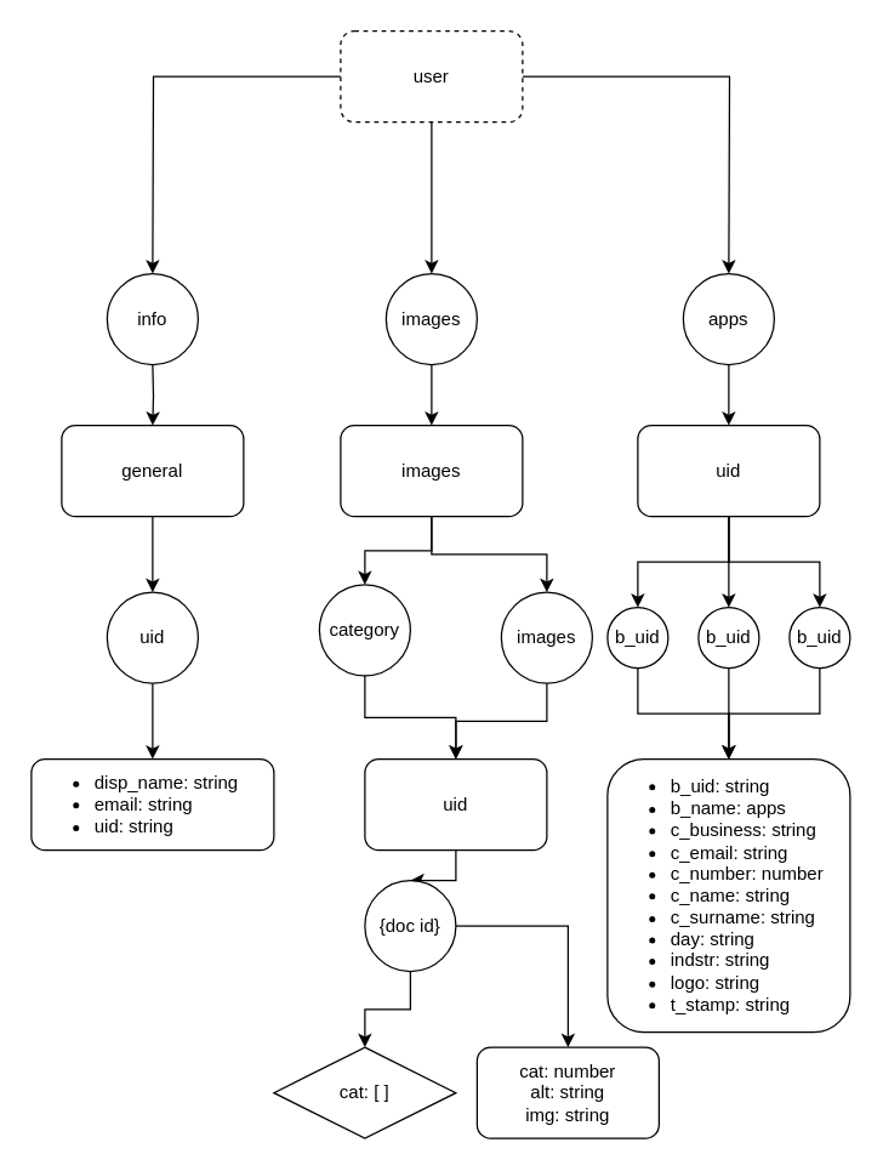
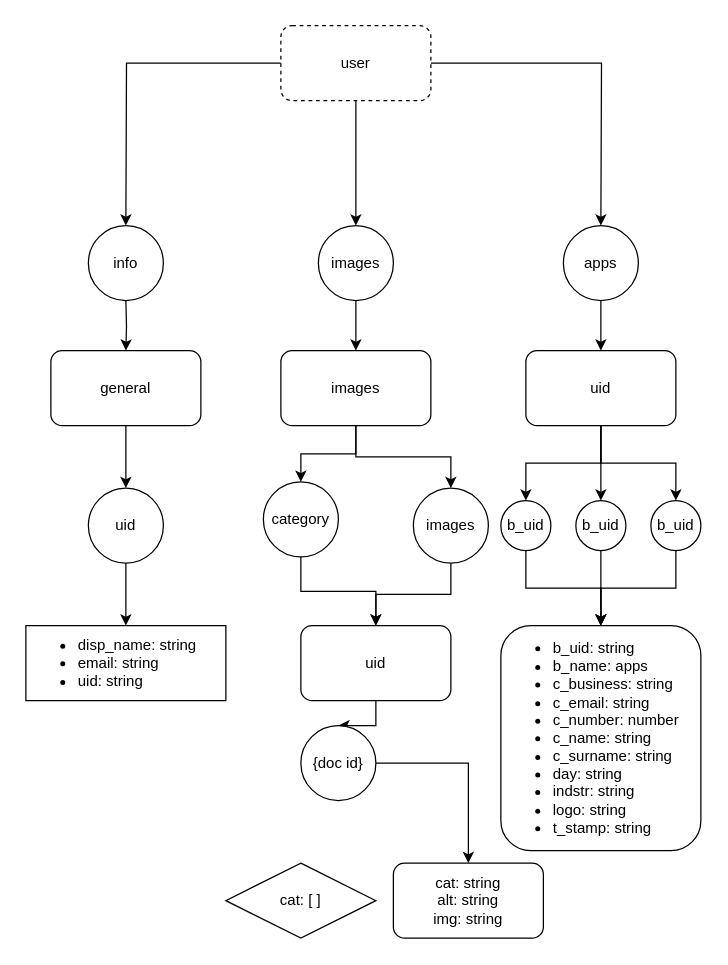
  <mxCell id="0" />
  <mxCell id="1" parent="0" />
  <mxCell id="2" value="" style="edgeStyle=orthogonalEdgeStyle;rounded=0;orthogonalLoop=1;jettySize=auto;html=1;" parent="1" source="5" edge="1"><mxGeometry relative="1" as="geometry"><mxPoint x="100" y="180" as="targetPoint" /></mxGeometry></mxCell>
  <mxCell id="3" value="" style="edgeStyle=orthogonalEdgeStyle;rounded=0;orthogonalLoop=1;jettySize=auto;html=1;" parent="1" source="5" edge="1"><mxGeometry relative="1" as="geometry"><mxPoint x="480" y="180" as="targetPoint" /></mxGeometry></mxCell>
  <mxCell id="4" value="" style="edgeStyle=orthogonalEdgeStyle;rounded=0;orthogonalLoop=1;jettySize=auto;html=1;" parent="1" source="5" edge="1"><mxGeometry relative="1" as="geometry"><mxPoint x="284" y="180" as="targetPoint" /></mxGeometry></mxCell>
  <mxCell id="5" value="user" style="rounded=1;whiteSpace=wrap;html=1;dashed=1;" parent="1" vertex="1"><mxGeometry x="224" y="20" width="120" height="60" as="geometry" /></mxCell>
  <mxCell id="6" value="" style="edgeStyle=orthogonalEdgeStyle;rounded=0;orthogonalLoop=1;jettySize=auto;html=1;" parent="1" edge="1"><mxGeometry relative="1" as="geometry"><mxPoint x="100" y="240" as="sourcePoint" /><mxPoint x="100" y="280" as="targetPoint" /></mxGeometry></mxCell>
  <mxCell id="7" value="info" style="ellipse;whiteSpace=wrap;html=1;aspect=fixed;" parent="1" vertex="1"><mxGeometry x="70" y="180" width="60" height="60" as="geometry" /></mxCell>
  <mxCell id="8" style="edgeStyle=orthogonalEdgeStyle;rounded=0;orthogonalLoop=1;jettySize=auto;html=1;entryX=0.5;entryY=0;entryDx=0;entryDy=0;" parent="1" source="9" target="19" edge="1"><mxGeometry relative="1" as="geometry" /></mxCell>
  <mxCell id="9" value="images" style="ellipse;whiteSpace=wrap;html=1;aspect=fixed;" parent="1" vertex="1"><mxGeometry x="254" y="180" width="60" height="60" as="geometry" /></mxCell>
  <mxCell id="10" style="edgeStyle=orthogonalEdgeStyle;rounded=0;orthogonalLoop=1;jettySize=auto;html=1;entryX=0.5;entryY=0;entryDx=0;entryDy=0;" parent="1" source="11" target="34" edge="1"><mxGeometry relative="1" as="geometry" /></mxCell>
  <mxCell id="11" value="apps" style="ellipse;whiteSpace=wrap;html=1;aspect=fixed;" parent="1" vertex="1"><mxGeometry x="450" y="180" width="60" height="60" as="geometry" /></mxCell>
  <mxCell id="12" style="edgeStyle=orthogonalEdgeStyle;rounded=0;orthogonalLoop=1;jettySize=auto;html=1;" parent="1" source="13" target="15" edge="1"><mxGeometry relative="1" as="geometry" /></mxCell>
  <mxCell id="13" value="general" style="rounded=1;whiteSpace=wrap;html=1;" parent="1" vertex="1"><mxGeometry x="40" y="280" width="120" height="60" as="geometry" /></mxCell>
  <mxCell id="14" style="edgeStyle=orthogonalEdgeStyle;rounded=0;orthogonalLoop=1;jettySize=auto;html=1;entryX=0.5;entryY=0;entryDx=0;entryDy=0;" parent="1" source="15" target="16" edge="1"><mxGeometry relative="1" as="geometry" /></mxCell>
  <mxCell id="15" value="uid" style="ellipse;whiteSpace=wrap;html=1;aspect=fixed;" parent="1" vertex="1"><mxGeometry x="70" y="390" width="60" height="60" as="geometry" /></mxCell>
- <mxCell id="16" value="&lt;ul&gt;&lt;li&gt;disp_name: string&lt;/li&gt;&lt;li&gt;email: string&lt;/li&gt;&lt;li&gt;uid: string&lt;/li&gt;&lt;/ul&gt;" style="rounded=1;whiteSpace=wrap;html=1;align=left;" parent="1" vertex="1"><mxGeometry x="20" y="500" width="160" height="60" as="geometry" /></mxCell>
+ <mxCell id="16" value="&lt;ul&gt;&lt;li&gt;disp_name: string&lt;/li&gt;&lt;li&gt;email: string&lt;/li&gt;&lt;li&gt;uid: string&lt;/li&gt;&lt;/ul&gt;" style="whiteSpace=wrap;html=1;align=left;rounded=0;" parent="1" vertex="1"><mxGeometry x="20" y="500" width="160" height="60" as="geometry" /></mxCell>
  <mxCell id="17" style="edgeStyle=orthogonalEdgeStyle;rounded=0;orthogonalLoop=1;jettySize=auto;html=1;entryX=0.5;entryY=0;entryDx=0;entryDy=0;" parent="1" source="19" target="21" edge="1"><mxGeometry relative="1" as="geometry" /></mxCell>
  <mxCell id="18" style="edgeStyle=orthogonalEdgeStyle;rounded=0;orthogonalLoop=1;jettySize=auto;html=1;entryX=0.5;entryY=0;entryDx=0;entryDy=0;" parent="1" source="19" target="23" edge="1"><mxGeometry relative="1" as="geometry" /></mxCell>
  <mxCell id="19" value="images" style="rounded=1;whiteSpace=wrap;html=1;" parent="1" vertex="1"><mxGeometry x="224" y="280" width="120" height="60" as="geometry" /></mxCell>
  <mxCell id="20" style="edgeStyle=orthogonalEdgeStyle;rounded=0;orthogonalLoop=1;jettySize=auto;html=1;entryX=0.5;entryY=0;entryDx=0;entryDy=0;" parent="1" source="21" target="25" edge="1"><mxGeometry relative="1" as="geometry" /></mxCell>
  <mxCell id="21" value="category" style="ellipse;whiteSpace=wrap;html=1;aspect=fixed;" parent="1" vertex="1"><mxGeometry x="210" y="385" width="60" height="60" as="geometry" /></mxCell>
  <mxCell id="22" style="edgeStyle=orthogonalEdgeStyle;rounded=0;orthogonalLoop=1;jettySize=auto;html=1;entryX=0.5;entryY=0;entryDx=0;entryDy=0;" parent="1" source="23" target="25" edge="1"><mxGeometry relative="1" as="geometry" /></mxCell>
  <mxCell id="23" value="images" style="ellipse;whiteSpace=wrap;html=1;aspect=fixed;" parent="1" vertex="1"><mxGeometry x="330" y="390" width="60" height="60" as="geometry" /></mxCell>
  <mxCell id="24" style="edgeStyle=orthogonalEdgeStyle;rounded=0;orthogonalLoop=1;jettySize=auto;html=1;" parent="1" source="25" target="28" edge="1"><mxGeometry relative="1" as="geometry" /></mxCell>
  <mxCell id="25" value="uid" style="rounded=1;whiteSpace=wrap;html=1;" parent="1" vertex="1"><mxGeometry x="240" y="500" width="120" height="60" as="geometry" /></mxCell>
- <mxCell id="26" style="edgeStyle=orthogonalEdgeStyle;rounded=0;orthogonalLoop=1;jettySize=auto;html=1;entryX=0.5;entryY=0;entryDx=0;entryDy=0;" parent="1" source="28" target="29" edge="1"><mxGeometry relative="1" as="geometry" /></mxCell>
  <mxCell id="27" style="edgeStyle=orthogonalEdgeStyle;rounded=0;orthogonalLoop=1;jettySize=auto;html=1;" parent="1" source="28" target="30" edge="1"><mxGeometry relative="1" as="geometry" /></mxCell>
  <mxCell id="28" value="{doc id}" style="ellipse;whiteSpace=wrap;html=1;aspect=fixed;" parent="1" vertex="1"><mxGeometry x="240" y="580" width="60" height="60" as="geometry" /></mxCell>
  <mxCell id="29" value="cat: [ ]" style="rhombus;whiteSpace=wrap;html=1;" parent="1" vertex="1"><mxGeometry x="180" y="690" width="120" height="60" as="geometry" /></mxCell>
- <mxCell id="30" value="cat: number&lt;br&gt;alt: string&lt;br&gt;img: string" style="rounded=1;whiteSpace=wrap;html=1;" parent="1" vertex="1"><mxGeometry x="314" y="690" width="120" height="60" as="geometry" /></mxCell>
+ <mxCell id="30" value="cat: string&lt;br&gt;alt: string&lt;br&gt;img: string" style="rounded=1;whiteSpace=wrap;html=1;" parent="1" vertex="1"><mxGeometry x="314" y="690" width="120" height="60" as="geometry" /></mxCell>
  <mxCell id="31" style="edgeStyle=orthogonalEdgeStyle;rounded=0;orthogonalLoop=1;jettySize=auto;html=1;entryX=0.5;entryY=0;entryDx=0;entryDy=0;" parent="1" source="34" target="36" edge="1"><mxGeometry relative="1" as="geometry" /></mxCell>
  <mxCell id="32" style="edgeStyle=orthogonalEdgeStyle;rounded=0;orthogonalLoop=1;jettySize=auto;html=1;entryX=0.5;entryY=0;entryDx=0;entryDy=0;" parent="1" source="34" target="39" edge="1"><mxGeometry relative="1" as="geometry" /></mxCell>
  <mxCell id="33" style="edgeStyle=orthogonalEdgeStyle;rounded=0;orthogonalLoop=1;jettySize=auto;html=1;" parent="1" source="34" target="41" edge="1"><mxGeometry relative="1" as="geometry" /></mxCell>
  <mxCell id="34" value="uid" style="rounded=1;whiteSpace=wrap;html=1;" parent="1" vertex="1"><mxGeometry x="420" y="280" width="120" height="60" as="geometry" /></mxCell>
  <mxCell id="35" style="edgeStyle=orthogonalEdgeStyle;rounded=0;orthogonalLoop=1;jettySize=auto;html=1;entryX=0.5;entryY=0;entryDx=0;entryDy=0;" parent="1" source="36" target="37" edge="1"><mxGeometry relative="1" as="geometry" /></mxCell>
  <mxCell id="36" value="b_uid" style="ellipse;whiteSpace=wrap;html=1;aspect=fixed;" parent="1" vertex="1"><mxGeometry x="400" y="400" width="40" height="40" as="geometry" /></mxCell>
  <mxCell id="37" value="&lt;ul&gt;&lt;li&gt;b_uid: string&lt;/li&gt;&lt;li&gt;b_name: apps&lt;/li&gt;&lt;li&gt;c_business: string&lt;/li&gt;&lt;li&gt;c_email: string&lt;/li&gt;&lt;li&gt;c_number: number&lt;/li&gt;&lt;li&gt;c_name: string&lt;/li&gt;&lt;li&gt;c_surname: string&lt;/li&gt;&lt;li&gt;day: string&lt;/li&gt;&lt;li&gt;indstr: string&lt;/li&gt;&lt;li&gt;logo: string&lt;/li&gt;&lt;li&gt;t_stamp: string&lt;/li&gt;&lt;/ul&gt;" style="rounded=1;whiteSpace=wrap;html=1;align=left;" parent="1" vertex="1"><mxGeometry x="400" y="500" width="160" height="180" as="geometry" /></mxCell>
  <mxCell id="38" style="edgeStyle=orthogonalEdgeStyle;rounded=0;orthogonalLoop=1;jettySize=auto;html=1;entryX=0.5;entryY=0;entryDx=0;entryDy=0;" parent="1" source="39" target="37" edge="1"><mxGeometry relative="1" as="geometry" /></mxCell>
  <mxCell id="39" value="b_uid" style="ellipse;whiteSpace=wrap;html=1;aspect=fixed;" parent="1" vertex="1"><mxGeometry x="460" y="400" width="40" height="40" as="geometry" /></mxCell>
  <mxCell id="40" style="edgeStyle=orthogonalEdgeStyle;rounded=0;orthogonalLoop=1;jettySize=auto;html=1;entryX=0.5;entryY=0;entryDx=0;entryDy=0;" parent="1" source="41" target="37" edge="1"><mxGeometry relative="1" as="geometry" /></mxCell>
  <mxCell id="41" value="b_uid" style="ellipse;whiteSpace=wrap;html=1;aspect=fixed;" parent="1" vertex="1"><mxGeometry x="520" y="400" width="40" height="40" as="geometry" /></mxCell>
